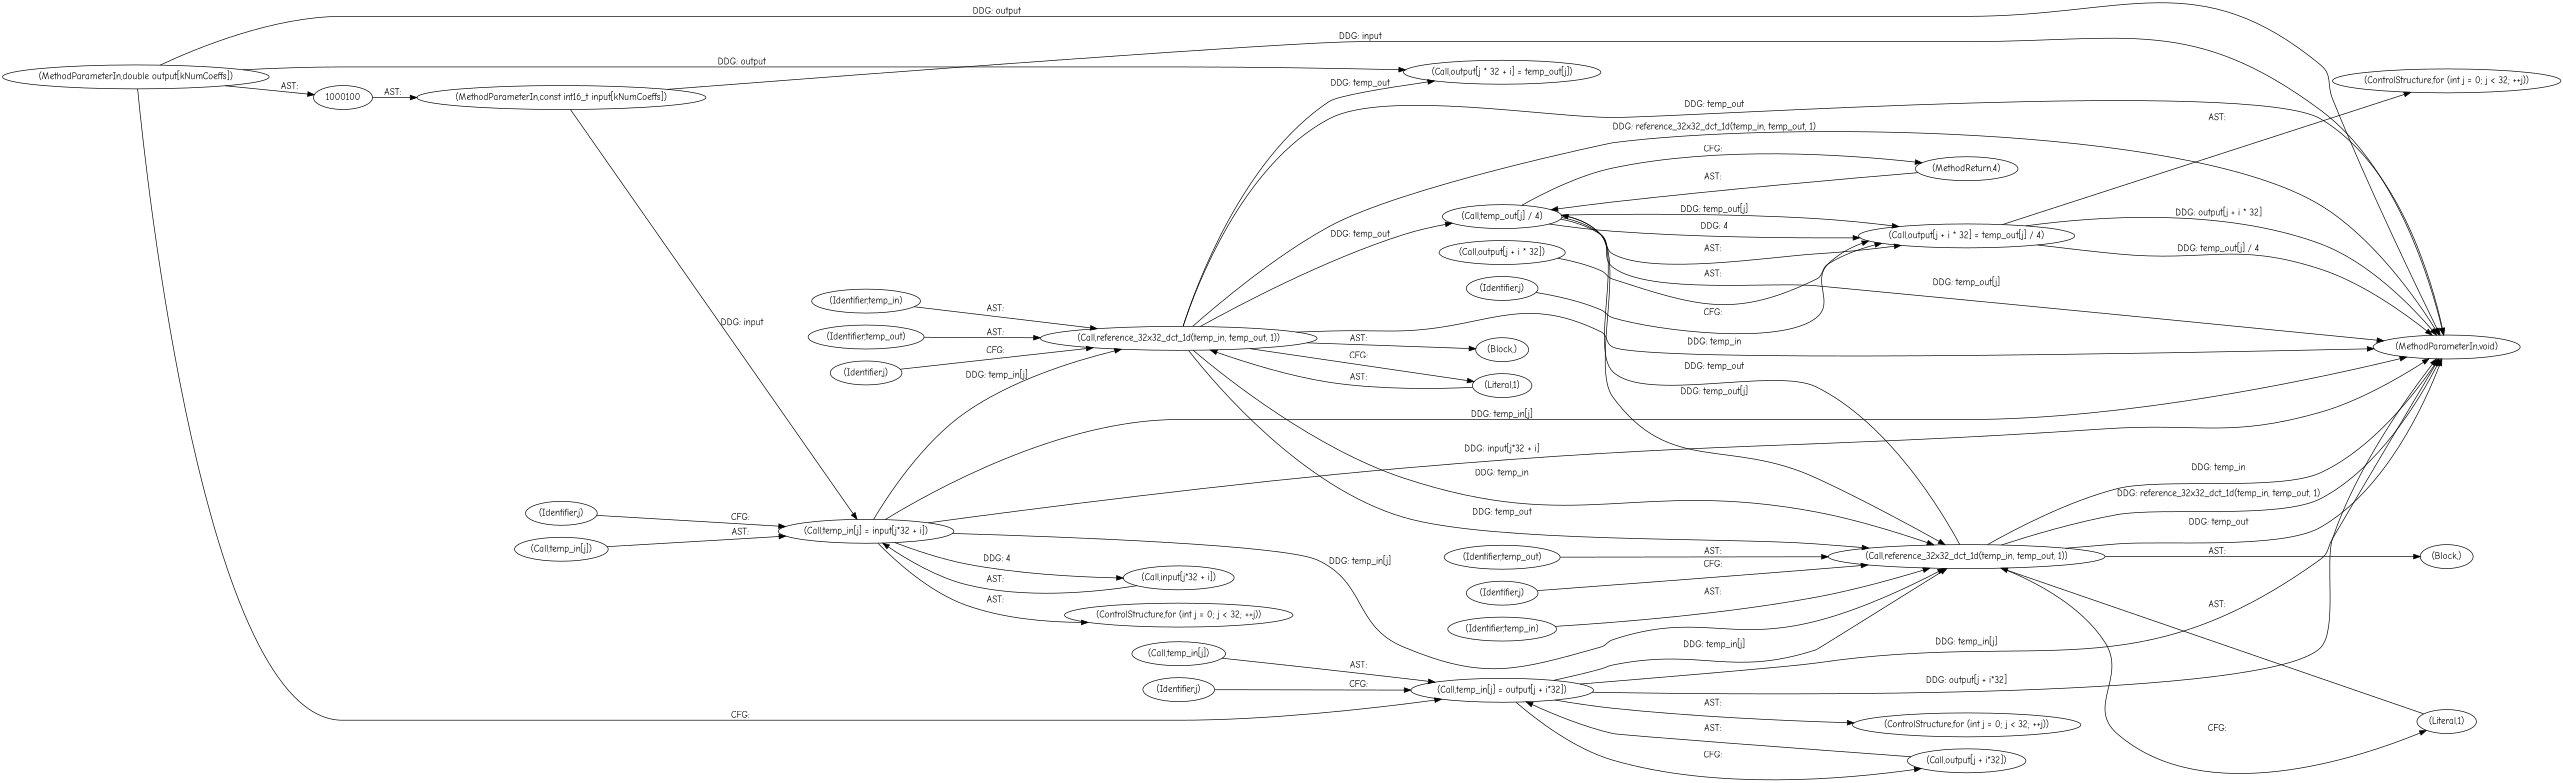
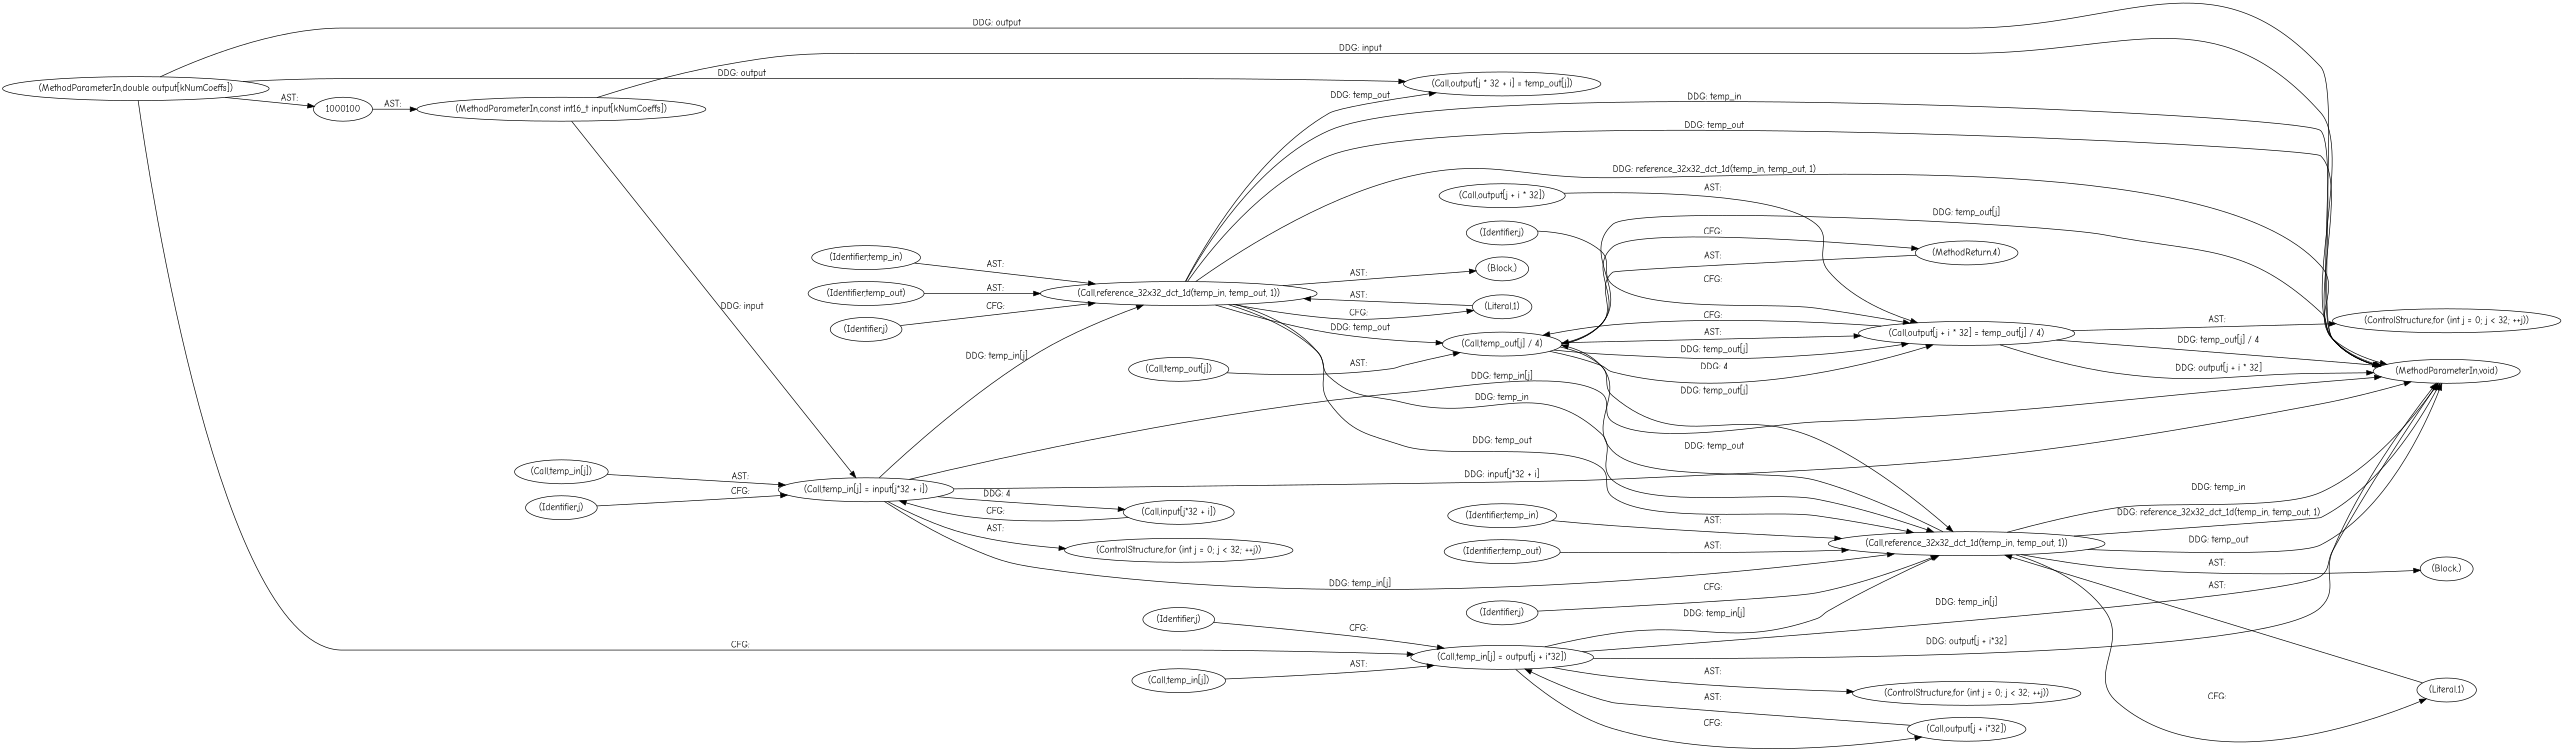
  digraph {
    fontname="Comic Neue"
    rankdir=LR
    node [fontname="Comic Neue"]
    edge [fontname="Comic Neue"]
    n1 [label="(Call,temp_out[j] / 4)"]
    n2 [label="(Call,reference_32x32_dct_1d(temp_in, temp_out, 1))"]
    n3 [label="(Call,output[j + i * 32] = temp_out[j] / 4)"]
    n4 [label="(MethodParameterIn,void)"]
    n5 [label="(MethodReturn,4)"]
    n6 [label="(Literal,1)"]
    n7 [label="(Block,)"]
    n8 [label="(ControlStructure,for (int j = 0; j < 32; ++j))"]
    n9 [label="(Call,temp_in[j] = output[j + i*32])"]
    n10 [label="(ControlStructure,for (int j = 0; j < 32; ++j))"]
    n11 [label="(Call,output[j + i*32])"]
    n12 [label="(MethodParameterIn,double output[kNumCoeffs])"]
    n13 [label="(Call,output[j * 32 + i] = temp_out[j])"]
    1000100
    n15 [label="(MethodParameterIn,const int16_t input[kNumCoeffs])"]
    n16 [label="(Call,reference_32x32_dct_1d(temp_in, temp_out, 1))"]
    n17 [label="(Block,)"]
    n18 [label="(Literal,1)"]
    n19 [label="(Call,temp_in[j] = input[j*32 + i])"]
    n20 [label="(Call,input[j*32 + i])"]
    n21 [label="(ControlStructure,for (int j = 0; j < 32; ++j))"]
    n22 [label="(Identifier,j)"]
    n23 [label="(Identifier,j)"]
    n24 [label="(Identifier,j)"]
    n25 [label="(Identifier,temp_in)"]
    n26 [label="(Call,temp_in[j])"]
    n27 [label="(Identifier,temp_in)"]
    n28 [label="(Call,temp_in[j])"]
+   n29 [label="(Call,temp_out[j])"]
    n30 [label="(Identifier,temp_out)"]
    n31 [label="(Identifier,temp_out)"]
    n32 [label="(Call,output[j + i * 32])"]
    n33 [label="(Identifier,j)"]
    n34 [label="(Identifier,j)"]
    n1 -> n2 [label="DDG: temp_out[j]"]
    n1 -> n3 [label="AST: "]
    n1 -> n3 [label="DDG: temp_out[j]"]
    n1 -> n3 [label="DDG: 4"]
    n1 -> n4 [label="DDG: temp_out[j]"]
    n1 -> n5 [label="CFG: "]
    n2 -> n1 [label="DDG: temp_out"]
    n2 -> n4 [label="DDG: reference_32x32_dct_1d(temp_in, temp_out, 1)"]
    n2 -> n4 [label="DDG: temp_out"]
    n2 -> n4 [label="DDG: temp_in"]
    n2 -> n6 [label="CFG: "]
    n2 -> n7 [label="AST: "]
+   n3 -> n1 [label="CFG: "]
    n3 -> n4 [label="DDG: temp_out[j] / 4"]
    n3 -> n4 [label="DDG: output[j + i * 32]"]
    n3 -> n8 [label="AST: "]
    n5 -> n1 [label="AST: "]
    n6 -> n2 [label="AST: "]
    n9 -> n2 [label="DDG: temp_in[j]"]
    n9 -> n4 [label="DDG: temp_in[j]"]
    n9 -> n4 [label="DDG: output[j + i*32]"]
    n9 -> n10 [label="AST: "]
    n9 -> n11 [label="CFG: "]
    n11 -> n9 [label="AST: "]
    n12 -> n4 [label="DDG: output"]
    n12 -> n9 [label="CFG: "]
    n12 -> n13 [label="DDG: output"]
    n12 -> 1000100 [label="AST: "]
    1000100 -> n15 [label="AST: "]
    n15 -> n4 [label="DDG: input"]
    n15 -> n19 [label="DDG: input"]
    n16 -> n1 [label="DDG: temp_out"]
    n16 -> n2 [label="DDG: temp_in"]
    n16 -> n2 [label="DDG: temp_out"]
    n16 -> n4 [label="DDG: temp_in"]
    n16 -> n4 [label="DDG: temp_out"]
    n16 -> n4 [label="DDG: reference_32x32_dct_1d(temp_in, temp_out, 1)"]
    n16 -> n13 [label="DDG: temp_out"]
    n16 -> n17 [label="AST: "]
    n16 -> n18 [label="CFG: "]
    n18 -> n16 [label="AST: "]
    n19 -> n2 [label="DDG: temp_in[j]"]
    n19 -> n4 [label="DDG: temp_in[j]"]
    n19 -> n4 [label="DDG: input[j*32 + i]"]
    n19 -> n16 [label="DDG: temp_in[j]"]
    n19 -> n20 [label="DDG: 4"]
    n19 -> n21 [label="AST: "]
-   n20 -> n19 [label="AST: "]
+   n20 -> n19 [label="CFG: "]
    n22 -> n19 [label="CFG: "]
    n23 -> n16 [label="CFG: "]
    n24 -> n9 [label="CFG: "]
    n25 -> n2 [label="AST: "]
    n26 -> n9 [label="AST: "]
    n27 -> n16 [label="AST: "]
    n28 -> n19 [label="AST: "]
+   n29 -> n1 [label="AST: "]
    n30 -> n16 [label="AST: "]
    n31 -> n2 [label="AST: "]
    n32 -> n3 [label="AST: "]
    n33 -> n3 [label="CFG: "]
    n34 -> n2 [label="CFG: "]
  }
